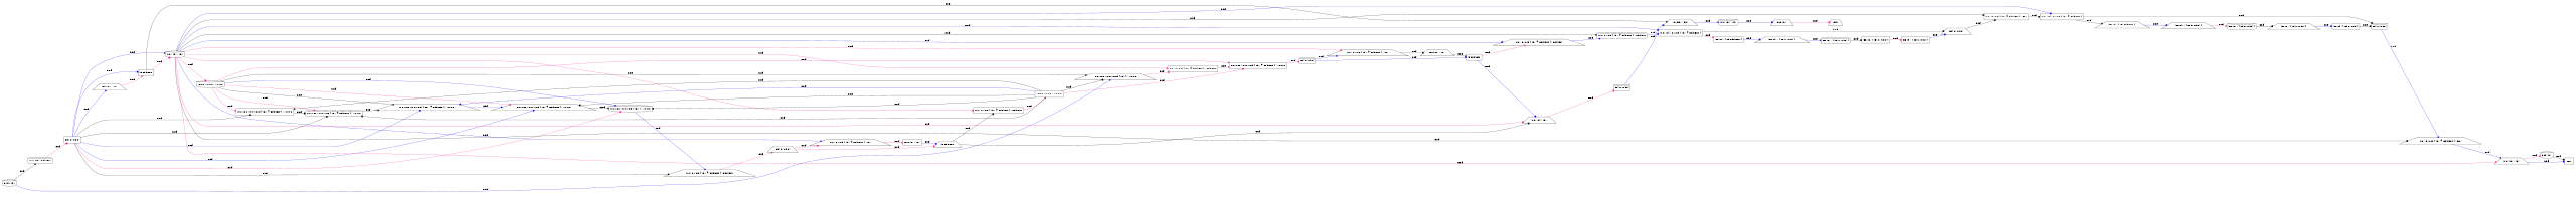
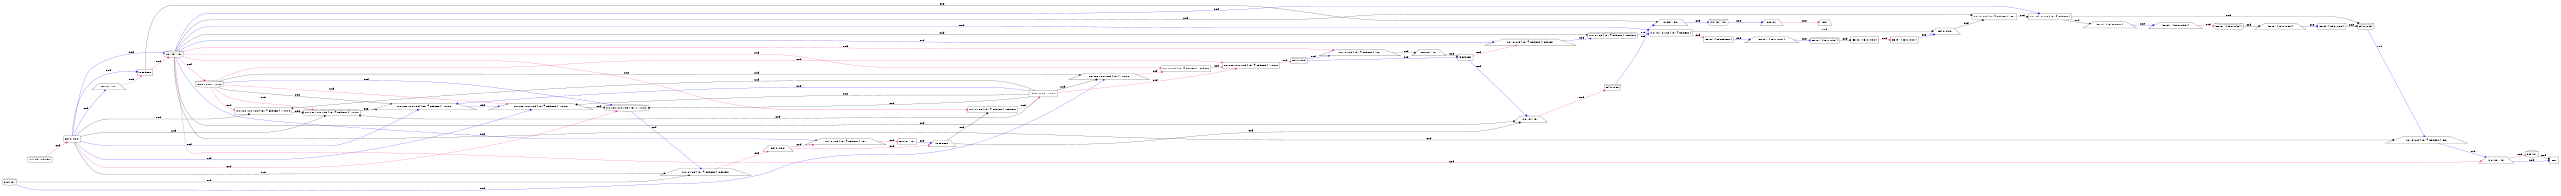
  digraph {
    fontname="DejaVu Sans"
    rankdir=LR
    node [fontname="DejaVu Sans" shape=trapezium]
    edge [arrowhead=box color=black fontname="DejaVu Sans"]
    n1 [label="push rbx" shape=cylinder]
    n2 [label="mov edi , address" shape=cylinder]
    n3 [label="movups xmmword [ rbx ] , xmm0"]
    n4 [label="call symbol" shape=box]
    n5 [label="test rax , rax"]
    n6 [label="je address" shape=box]
    n7 [label="mov rbx , rax" shape=cylinder]
    n8 [label="movups xmmword [ rax + address ] , xmm0" shape=box]
    n9 [label="movups xmmword [ rax + address ] , xmm0" shape=cylinder]
    n10 [label="movups xmmword [ rax + address ] , xmm0"]
    n11 [label="movups xmmword [ rax + address ] , xmm0"]
    n12 [label="movups xmmword [ rax ] , xmm0" shape=cylinder]
    n13 [label="mov qword [ rax + address ] , address"]
    n14 [label="xor ebx , ebx"]
    n15 [label="xorps xmm0 , xmm0" shape=cylinder]
    n16 [label="mov qword [ rbx + address ] , rax"]
    n17 [label="mov rdi , rbx"]
    n18 [label="mov qword [ rbx + address ] , address" shape=box]
    n19 [label="mov qword [ rbx + address ] , address" shape=box]
    n20 [label="mov qword [ rbx + address ] , rax"]
    n21 [label="mov qword [ rbx + address ] , address"]
    n22 [label="mov qword [ rbx + address ] , address" shape=cylinder]
    n23 [label="mov rdi , qword [ rbx + address ]" shape=box]
    n24 [label="mov dword [ rbx + address ] , eax" shape=box]
    n25 [label="mov rdi , qword [ rbx + address ]" shape=box]
    n26 [label="mov dword [ rbx + address ] , eax"]
    n27 [label="mov rax , rbx"]
    n28 [label="call symbol"]
    n29 [label="mov rax , rbx" shape=cylinder]
    n30 [label="pop rbx"]
    n31 [label="movups xmmword [ rbx + address ] , xmm0" shape=box]
    n32 [label="test rax , rax" shape=box]
    n33 [label="call symbol" shape=cylinder]
    n34 [label="xorps xmm0 , xmm0" shape=box]
    n35 [label="call symbol" shape=cylinder]
    n36 [label="test rax , rax"]
    n37 [label="lea rsi , [ rel address ]" shape=box]
    n38 [label="call symbol"]
    n39 [label="lea rsi , [ rel address ]"]
    n40 [label="call symbol" shape=cylinder]
    n41 [label="pop rbx" shape=cylinder]
    n42 [label=retn shape=box]
    n43 [label=retn]
    n44 [label="je address"]
    n45 [label="je address" shape=box]
    n46 [label="lea rdx , [ rel symbol ]"]
    n47 [label="lea rcx , [ rel symbol ]" shape=cylinder]
    n48 [label="lea r8 , [ rel symbol ]" shape=box]
    n49 [label="lea r9 , [ rel symbol ]" shape=box]
    n50 [label="lea rdx , [ rel symbol ]"]
    n51 [label="lea rcx , [ rel symbol ]" shape=cylinder]
    n52 [label="lea r8 , [ rel symbol ]"]
    n53 [label="lea r9 , [ rel symbol ]" shape=box]
-   n1 -> n2 [arrowhead=dot label=CFG]
+   n1 -> n13 [arrowhead=dot label=CFG]
    n1 -> n3 [arrowhead=dot color=blue label=DFG]
    n2 -> n4 [color=deeppink label=CFG]
    n3 -> n19 [color=deeppink label=CFG]
    n4 -> n5 [arrowhead=dot color=blue label=CFG]
    n4 -> n6 [color=blue label=DFG]
    n4 -> n7 [arrowhead=dot color=blue label=DFG]
    n4 -> n8 [label=DFG]
    n4 -> n9 [label=DFG]
    n4 -> n10 [color=blue label=DFG]
    n4 -> n11 [color=blue label=DFG]
    n4 -> n12 [color=deeppink label=DFG]
    n4 -> n13 [arrowhead=dot label=DFG]
    n5 -> n6 [arrowhead=dot color=deeppink label=CFG]
    n6 -> n7 [color=deeppink label=CFG]
    n6 -> n14 [arrowhead=dot label=CFG]
    n7 -> n15 [color=deeppink label=CFG]
    n7 -> n16 [arrowhead=dot color=blue label=DFG]
-   n7 -> n17 [color=deeppink label=DFG]
+   n7 -> n17 [label=DFG]
    n7 -> n18 [color=deeppink label=DFG]
    n7 -> n19 [arrowhead=dot color=deeppink label=DFG]
    n7 -> n20 [color=deeppink label=DFG]
    n7 -> n21 [color=blue label=DFG]
    n7 -> n22 [arrowhead=dot label=DFG]
    n7 -> n23 [color=blue label=DFG]
    n7 -> n24 [label=DFG]
    n7 -> n25 [color=blue label=DFG]
    n7 -> n26 [label=DFG]
    n7 -> n27 [arrowhead=dot color=deeppink label=DFG]
    n8 -> n9 [label=CFG]
    n9 -> n10 [arrowhead=dot label=CFG]
    n10 -> n11 [arrowhead=dot color=blue label=CFG]
    n11 -> n12 [arrowhead=dot label=CFG]
    n12 -> n13 [arrowhead=dot color=blue label=CFG]
    n13 -> n28 [arrowhead=dot color=deeppink label=CFG]
    n14 -> n29 [arrowhead=dot color=blue label=CFG]
    n15 -> n3 [arrowhead=dot label=DFG]
    n15 -> n8 [arrowhead=dot color=deeppink label=DFG]
    n15 -> n9 [arrowhead=dot color=deeppink label=DFG]
    n15 -> n10 [arrowhead=dot label=DFG]
    n15 -> n11 [color=deeppink label=DFG]
    n15 -> n12 [arrowhead=dot color=blue label=DFG]
    n15 -> n31 [arrowhead=dot color=deeppink label=DFG]
    n16 -> n32 [arrowhead=dot color=deeppink label=CFG]
    n17 -> n33 [color=deeppink label=DFG]
    n18 -> n34 [arrowhead=dot color=deeppink label=CFG]
    n19 -> n31 [arrowhead=dot color=deeppink label=CFG]
    n20 -> n36 [label=CFG]
    n21 -> n22 [arrowhead=dot color=blue label=CFG]
    n22 -> n23 [color=blue label=CFG]
    n23 -> n37 [arrowhead=dot color=deeppink label=CFG]
    n23 -> n38 [label=DFG]
    n24 -> n25 [label=CFG]
    n25 -> n39 [arrowhead=dot label=CFG]
    n25 -> n40 [label=DFG]
    n26 -> n27 [arrowhead=dot color=blue label=CFG]
    n27 -> n41 [arrowhead=dot color=deeppink label=CFG]
    n27 -> n42 [color=blue label=DFG]
    n28 -> n16 [color=deeppink label=DFG]
    n28 -> n44 [arrowhead=dot color=deeppink label=DFG]
    n29 -> n30 [color=blue label=CFG]
    n30 -> n43 [color=deeppink label=CFG]
    n31 -> n35 [arrowhead=dot color=deeppink label=CFG]
    n32 -> n44 [color=blue label=CFG]
    n33 -> n14 [color=blue label=CFG]
    n34 -> n3 [label=DFG]
    n34 -> n8 [arrowhead=dot label=DFG]
    n34 -> n9 [label=DFG]
    n34 -> n10 [color=blue label=DFG]
    n34 -> n11 [label=DFG]
    n34 -> n12 [label=DFG]
    n34 -> n31 [color=deeppink label=DFG]
    n35 -> n20 [arrowhead=dot color=blue label=DFG]
    n35 -> n45 [arrowhead=dot color=blue label=DFG]
    n36 -> n45 [arrowhead=dot label=CFG]
    n37 -> n46 [color=blue label=CFG]
    n38 -> n24 [label=DFG]
    n39 -> n50 [color=blue label=CFG]
    n40 -> n26 [arrowhead=dot color=blue label=DFG]
    n41 -> n42 [label=CFG]
    n44 -> n17 [label=CFG]
    n44 -> n18 [label=CFG]
    n45 -> n17 [color=blue label=CFG]
    n45 -> n21 [arrowhead=dot color=deeppink label=CFG]
    n46 -> n47 [arrowhead=dot color=blue label=CFG]
    n47 -> n48 [label=CFG]
    n48 -> n49 [color=deeppink label=CFG]
    n49 -> n38 [color=blue label=CFG]
    n50 -> n51 [arrowhead=dot color=deeppink label=CFG]
    n51 -> n52 [label=CFG]
    n52 -> n53 [color=blue label=CFG]
    n53 -> n40 [label=CFG]
  }
